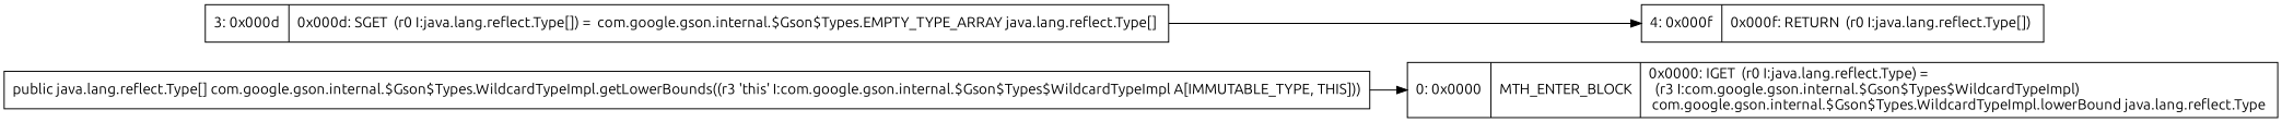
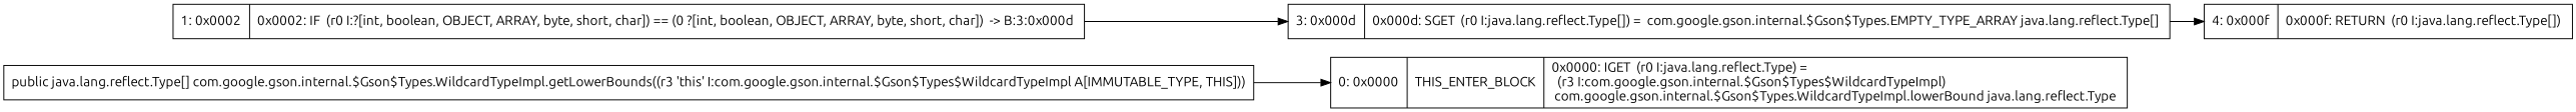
  digraph {
    fontname=Ubuntu
    rankdir=LR
    node [fontname=Ubuntu shape=record]
    edge [fontname=Ubuntu]
-   n1 [label="{0\:\ 0x0000|MTH_ENTER_BLOCK\l|0x0000: IGET  (r0 I:java.lang.reflect.Type) = \l  (r3 I:com.google.gson.internal.$Gson$Types$WildcardTypeImpl)\l com.google.gson.internal.$Gson$Types.WildcardTypeImpl.lowerBound java.lang.reflect.Type \l}"]
+   n1 [label="{0\:\ 0x0000|THIS_ENTER_BLOCK\l|0x0000: IGET  (r0 I:java.lang.reflect.Type) = \l  (r3 I:com.google.gson.internal.$Gson$Types$WildcardTypeImpl)\l com.google.gson.internal.$Gson$Types.WildcardTypeImpl.lowerBound java.lang.reflect.Type \l}"]
+   n2 [label="{1\:\ 0x0002|0x0002: IF  (r0 I:?[int, boolean, OBJECT, ARRAY, byte, short, char]) == (0 ?[int, boolean, OBJECT, ARRAY, byte, short, char])  \-\> B:3:0x000d \l}"]
    n3 [label="{3\:\ 0x000d|0x000d: SGET  (r0 I:java.lang.reflect.Type[]) =  com.google.gson.internal.$Gson$Types.EMPTY_TYPE_ARRAY java.lang.reflect.Type[] \l}"]
    n4 [label="{4\:\ 0x000f|0x000f: RETURN  (r0 I:java.lang.reflect.Type[]) \l}"]
    n5 [label="{public java.lang.reflect.Type[] com.google.gson.internal.$Gson$Types.WildcardTypeImpl.getLowerBounds((r3 'this' I:com.google.gson.internal.$Gson$Types$WildcardTypeImpl A[IMMUTABLE_TYPE, THIS])) }"]
+   n2 -> n3
    n3 -> n4
    n5 -> n1
  }
